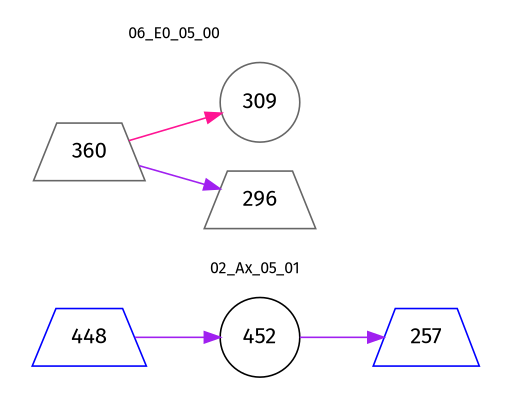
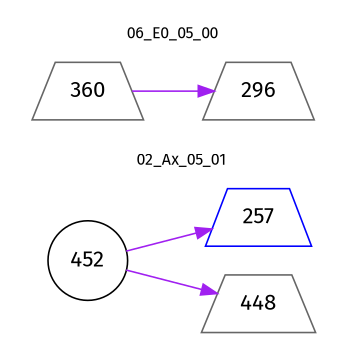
  digraph {
    fontname="Fira Sans"
    rankdir=LR
    node [color=gray40 fontname="Fira Sans" shape=trapezium]
    edge [color=purple fontname="Fira Sans"]
    n1 [color=black label=452 shape=circle]
-   n2 [color=blue label=448]
+   n2 [label=448]
    n3 [color=blue label=257]
    n4 [label=360]
    n5 [label=296]
-   n6 [label=309 shape=circle]
    subgraph cluster_1 {
      color=white
      fontsize=10
      label="02_Ax_05_01"
      n1
      n2
      n3
    }
    subgraph cluster_2 {
      color=white
      fontsize=10
      label="06_E0_05_00"
      n4
      n5
-     n6
    }
-   n2 -> n1
+   n1 -> n2
    n1 -> n3
    n4 -> n5
-   n4 -> n6 [color=deeppink]
  }
